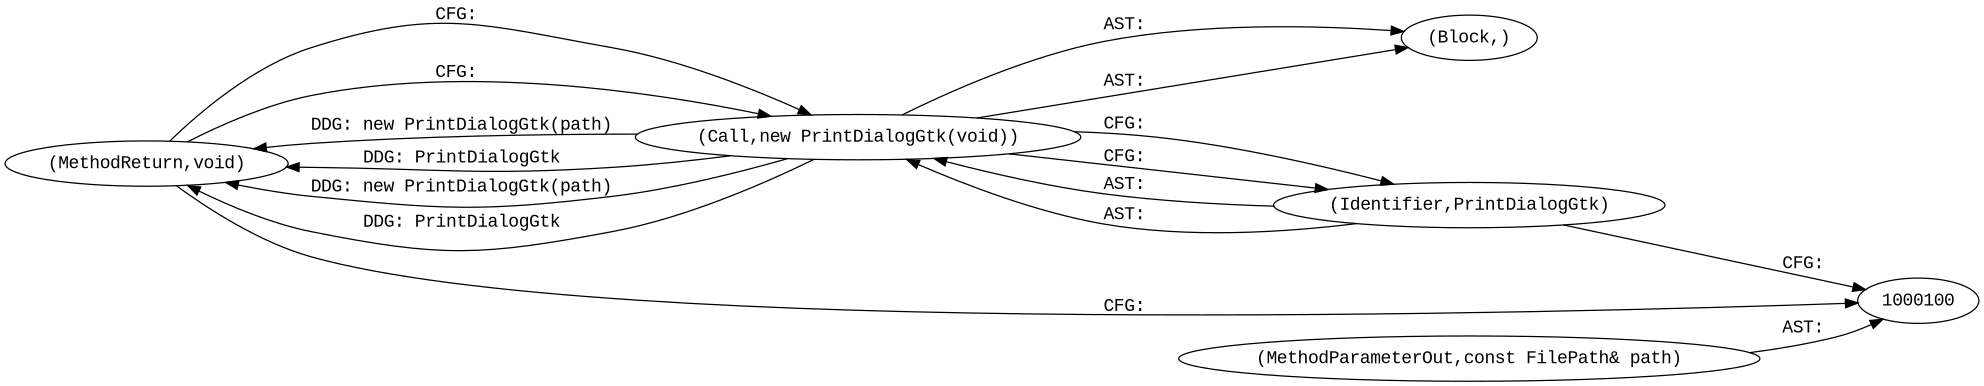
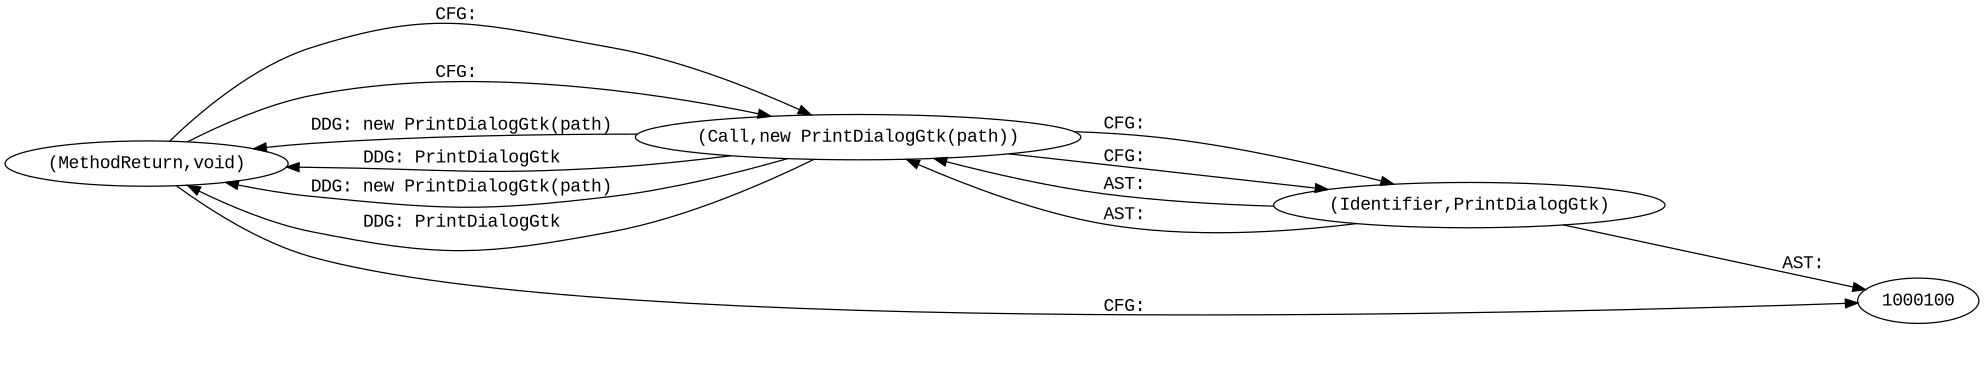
  digraph {
    fontname="Liberation Mono"
    rankdir=LR
    node [fontname="Liberation Mono"]
    edge [fontname="Liberation Mono"]
    n1 [label="(MethodReturn,void)"]
-   n2 [label="(Call,new PrintDialogGtk(void))"]
+   n2 [label="(Call,new PrintDialogGtk(path))"]
    1000100
-   n4 [label="(Block,)"]
    n5 [label="(Identifier,PrintDialogGtk)"]
-   n6 [label="(MethodParameterOut,const FilePath& path)"]
    n1 -> n2 [label="CFG: "]
    n1 -> n2 [label="CFG: "]
    n1 -> 1000100 [label="CFG: "]
    n2 -> n1 [label="DDG: new PrintDialogGtk(path)"]
    n2 -> n1 [label="DDG: PrintDialogGtk"]
    n2 -> n1 [label="DDG: new PrintDialogGtk(path)"]
    n2 -> n1 [label="DDG: PrintDialogGtk"]
-   n2 -> n4 [label="AST: "]
-   n2 -> n4 [label="AST: "]
    n2 -> n5 [label="CFG: "]
    n2 -> n5 [label="CFG: "]
    n5 -> n2 [label="AST: "]
    n5 -> n2 [label="AST: "]
-   n5 -> 1000100 [label="CFG: "]
-   n6 -> 1000100 [label="AST: "]
+   n5 -> 1000100 [label="AST: "]
  }
